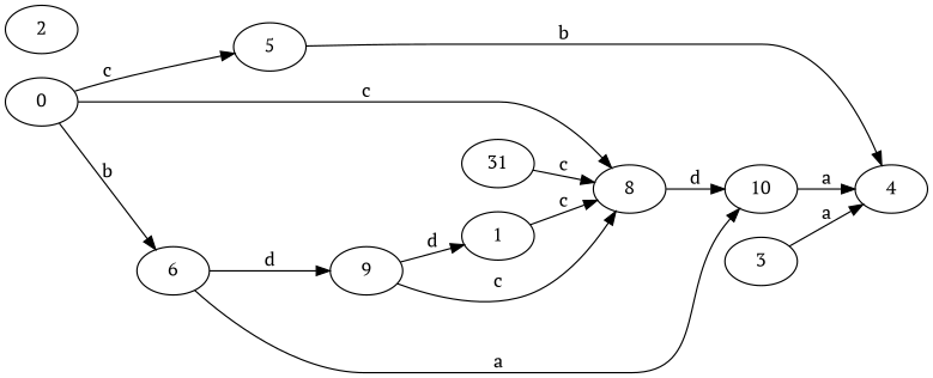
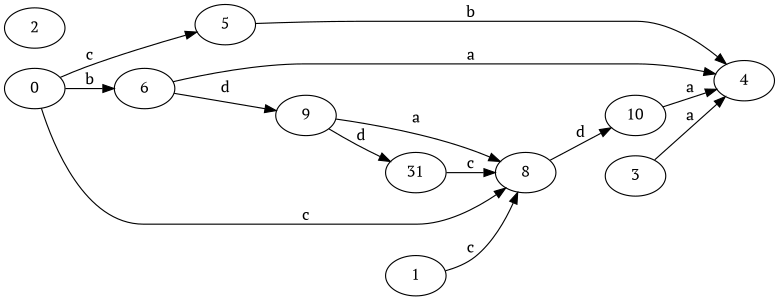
  strict digraph {
    fontname="PT Serif"
    rankdir=LR
    node [fontname="PT Serif"]
    edge [fontname="PT Serif"]
    0
    5
    6
    8
    4
    9
    10
    1
    2
    n10 [label=31]
    3
    0 -> 5 [label=c]
    0 -> 6 [label=b]
    0 -> 8 [label=c]
    5 -> 4 [label=b]
-   6 -> 10 [label=a]
+   6 -> 4 [label=a]
    6 -> 9 [label=d]
    8 -> 10 [label=d]
-   9 -> 8 [label=c]
-   9 -> 1 [label=d]
+   9 -> 8 [label=a]
+   9 -> n10 [label=d]
    10 -> 4 [label=a]
    1 -> 8 [label=c]
    n10 -> 8 [label=c]
    3 -> 4 [label=a]
  }
